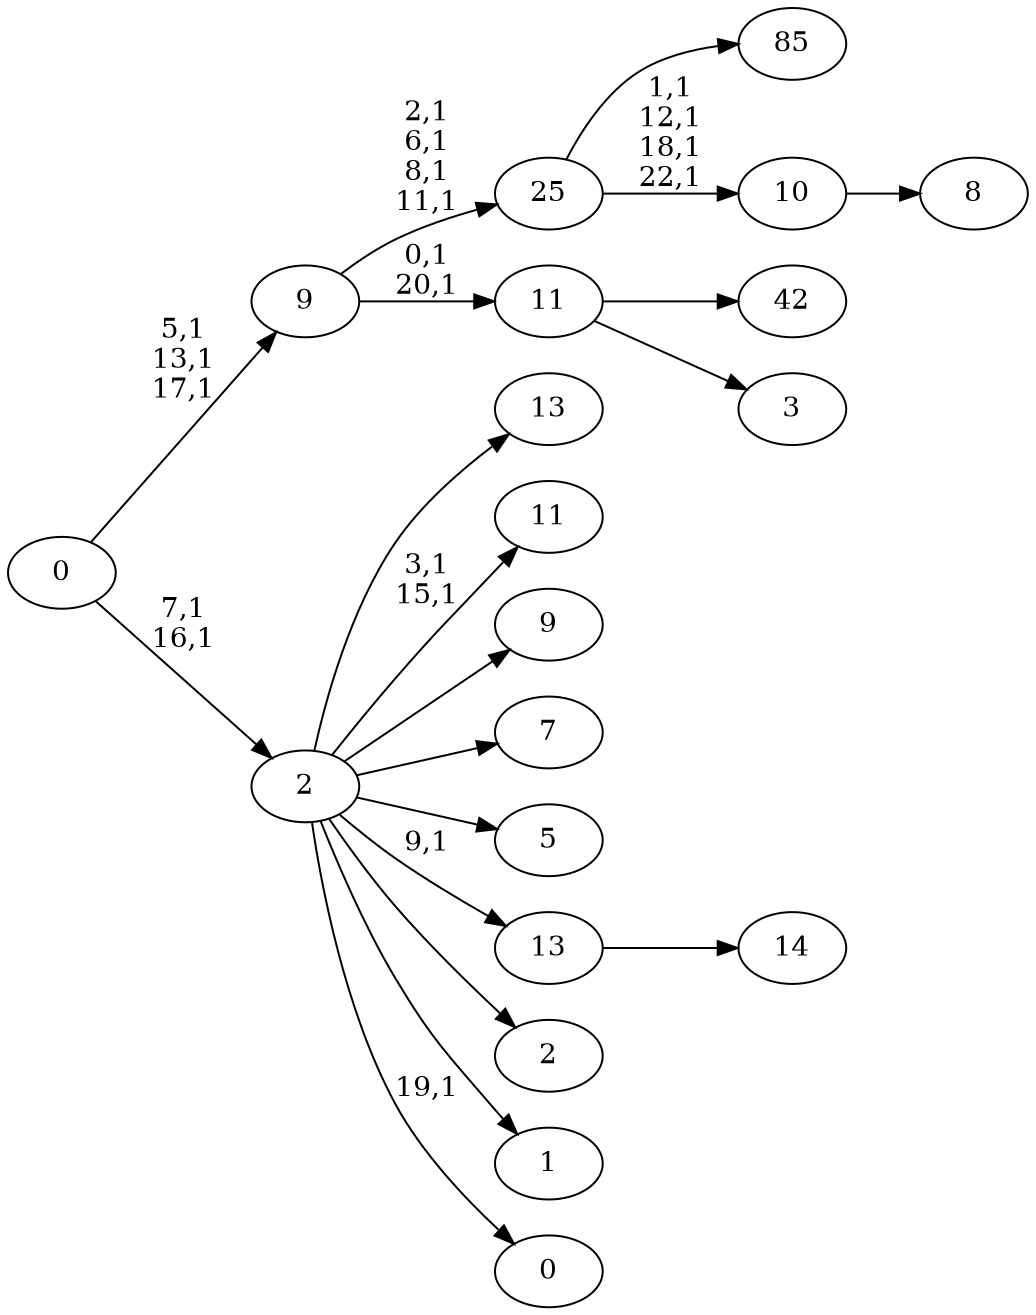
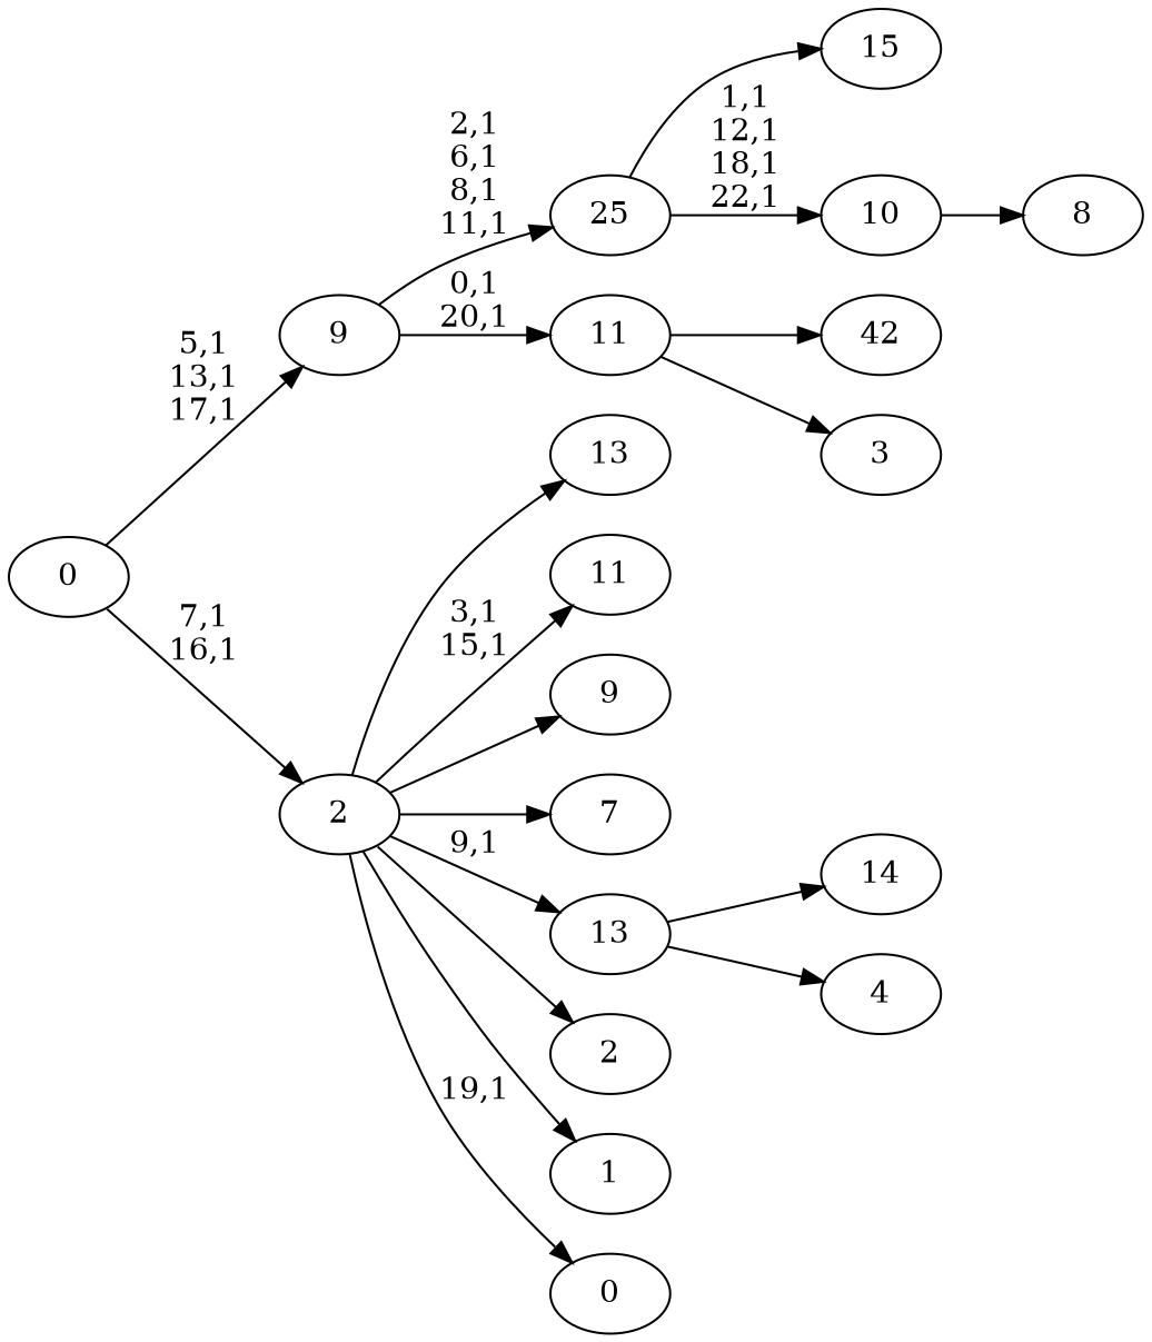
  digraph {
    rankdir=LR
-   n1 [label=85]
+   n1 [label=15]
    n2 [label=14]
    n3 [label=13]
    n4 [label=42]
    n5 [label=11]
    n6 [label=10]
    n7 [label=8]
    n8 [label=9]
    25
    n10 [label=7]
-   n11 [label=5]
+   n12 [label=4]
    13
    n14 [label=3]
    11
    9
    n17 [label=2]
    n18 [label=1]
    n19 [label=0]
    2
    0
    n6 -> n7
    25 -> n1
    25 -> n6 [label="1,1\n12,1\n18,1\n22,1"]
    13 -> n2
+   13 -> n12
    11 -> n4
    11 -> n14
    9 -> 25 [label="2,1\n6,1\n8,1\n11,1"]
    9 -> 11 [label="0,1\n20,1"]
    2 -> n3
    2 -> n5 [label="3,1\n15,1"]
    2 -> n8
    2 -> n10
-   2 -> n11
    2 -> 13 [label="9,1"]
    2 -> n17
    2 -> n18
    2 -> n19 [label="19,1"]
    0 -> 9 [label="5,1\n13,1\n17,1"]
    0 -> 2 [label="7,1\n16,1"]
  }
